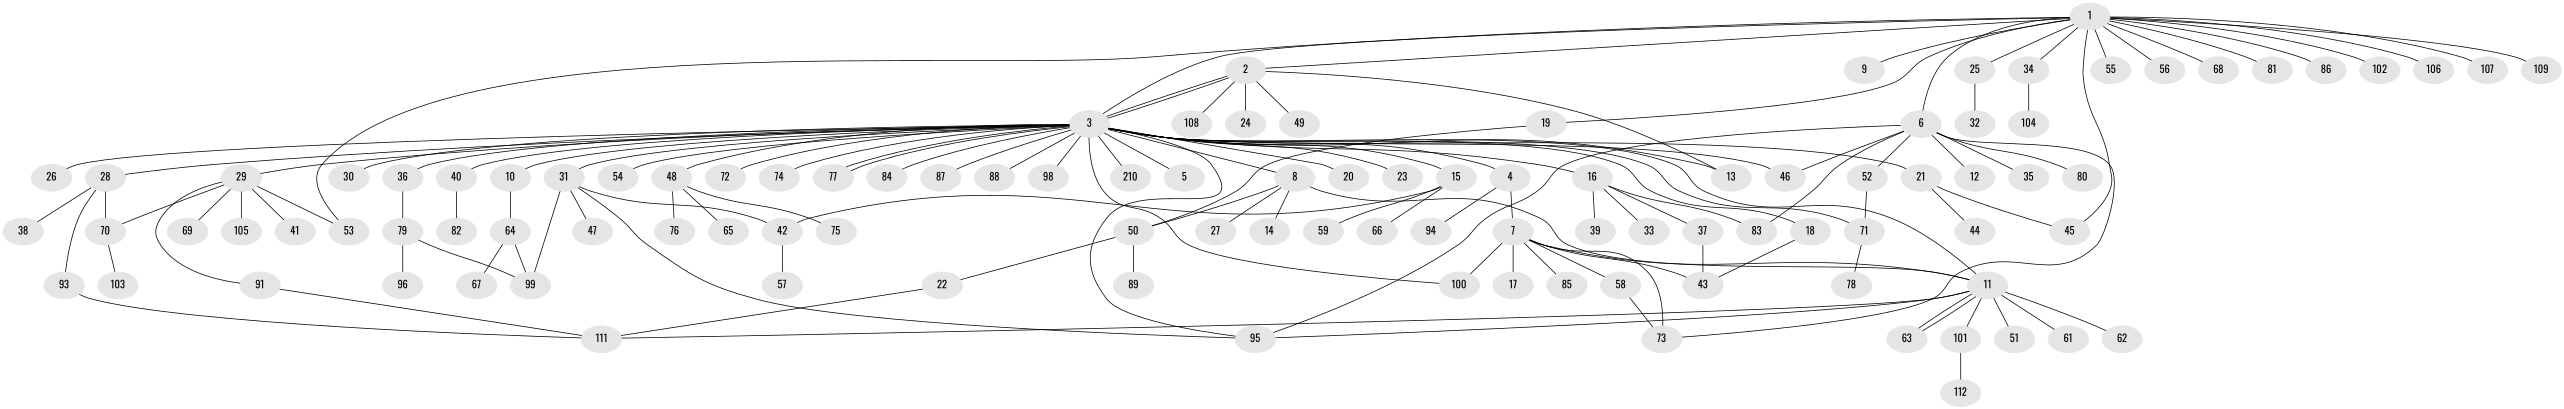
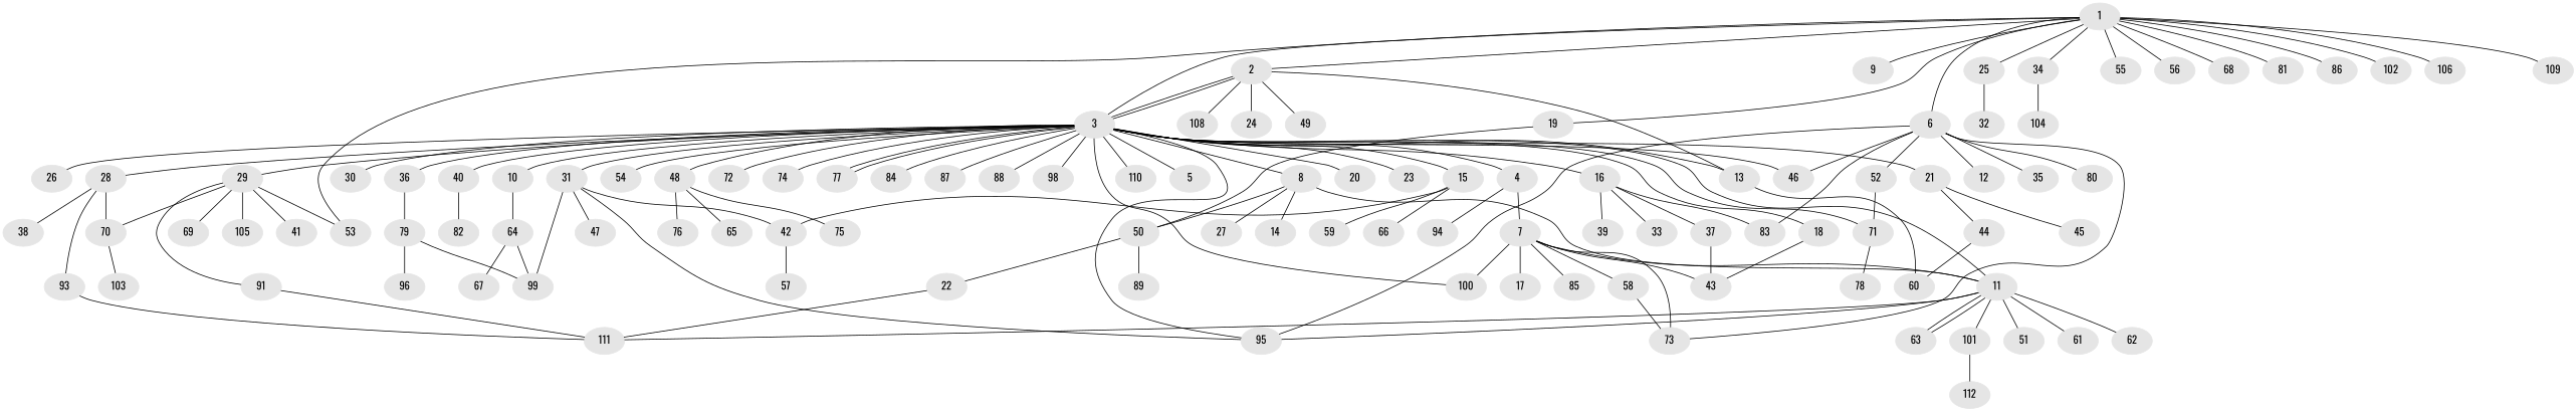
  graph {
    fontname=Oswald
    node [color=gray90 fontname=Oswald style=filled]
    edge [fontname=Oswald]
    1
    2
    3
    6
    9
    19
    25
    34
    45
    53
    55
    56
    68
    81
    86
    102
    106
-   107
    109
    13
    24
    49
    108
    4
    5
    8
    10
    11
    15
    16
    18
    20
    21
    23
    26
    28
    29
    30
    31
    36
    40
    46
    48
    54
    71
    72
    74
    77
    84
    87
    88
    95
    98
    100
-   110 [label=210]
+   110
    12
    35
    52
    73
    80
    83
    50
    32
    104
+   60
    7
    94
    14
    27
    64
    51
    61
    62
    63
    101
    111
    42
    59
    66
    33
    37
    39
    43
    44
    38
    70
    93
    41
    69
    91
    105
    47
    99
    79
    82
    65
    75
    76
    78
    17
    58
    85
    22
    89
    67
    112
    57
    103
    96
    1 -- 2
    1 -- 3
    1 -- 6
    1 -- 9
    1 -- 19
    1 -- 25
    1 -- 34
-   1 -- 45
    1 -- 53
    1 -- 55
    1 -- 56
    1 -- 68
    1 -- 81
    1 -- 86
    1 -- 102
    1 -- 106
-   1 -- 107
    1 -- 109
    2 -- 3
    2 -- 3
    2 -- 13
    2 -- 24
    2 -- 49
    2 -- 108
    3 -- 13
    3 -- 4
    3 -- 5
    3 -- 8
    3 -- 10
    3 -- 11
    3 -- 15
    3 -- 16
    3 -- 18
    3 -- 20
    3 -- 21
    3 -- 23
    3 -- 26
    3 -- 28
    3 -- 29
    3 -- 30
    3 -- 31
    3 -- 36
    3 -- 40
    3 -- 46
    3 -- 48
    3 -- 54
    3 -- 71
    3 -- 72
    3 -- 74
    3 -- 77
    3 -- 77
    3 -- 84
    3 -- 87
    3 -- 88
    3 -- 95
    3 -- 98
    3 -- 100
    3 -- 110
    6 -- 46
    6 -- 95
    6 -- 12
    6 -- 35
    6 -- 52
    6 -- 73
    6 -- 80
    6 -- 83
    19 -- 50
    25 -- 32
    34 -- 104
+   13 -- 60
    4 -- 7
    4 -- 94
    8 -- 11
    8 -- 50
    8 -- 14
    8 -- 27
    10 -- 64
    11 -- 95
    11 -- 51
    11 -- 61
    11 -- 62
    11 -- 63
    11 -- 63
    11 -- 101
    11 -- 111
    15 -- 42
    15 -- 59
    15 -- 66
    16 -- 83
    16 -- 33
    16 -- 37
    16 -- 39
    18 -- 43
    21 -- 45
    21 -- 44
    28 -- 38
    28 -- 70
    28 -- 93
    29 -- 53
    29 -- 70
    29 -- 41
    29 -- 69
    29 -- 91
    29 -- 105
    31 -- 95
    31 -- 42
    31 -- 47
    31 -- 99
    36 -- 79
    40 -- 82
    48 -- 65
    48 -- 75
    48 -- 76
    71 -- 78
    52 -- 71
    50 -- 22
    50 -- 89
    7 -- 11
    7 -- 100
    7 -- 73
    7 -- 43
    7 -- 17
    7 -- 58
    7 -- 85
    64 -- 99
    64 -- 67
    101 -- 112
    42 -- 57
    37 -- 43
+   44 -- 60
    70 -- 103
    93 -- 111
    91 -- 111
    79 -- 99
    79 -- 96
    58 -- 73
    22 -- 111
  }
